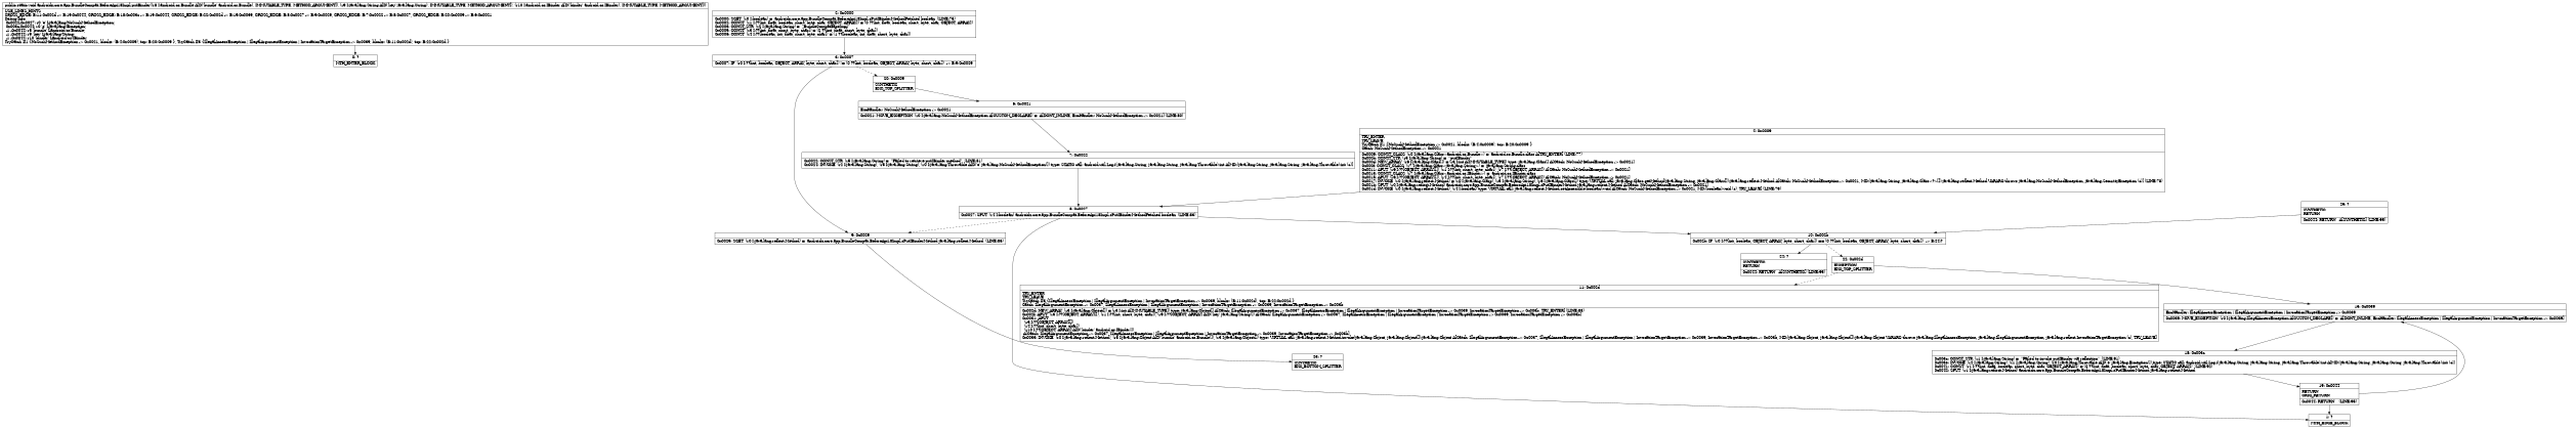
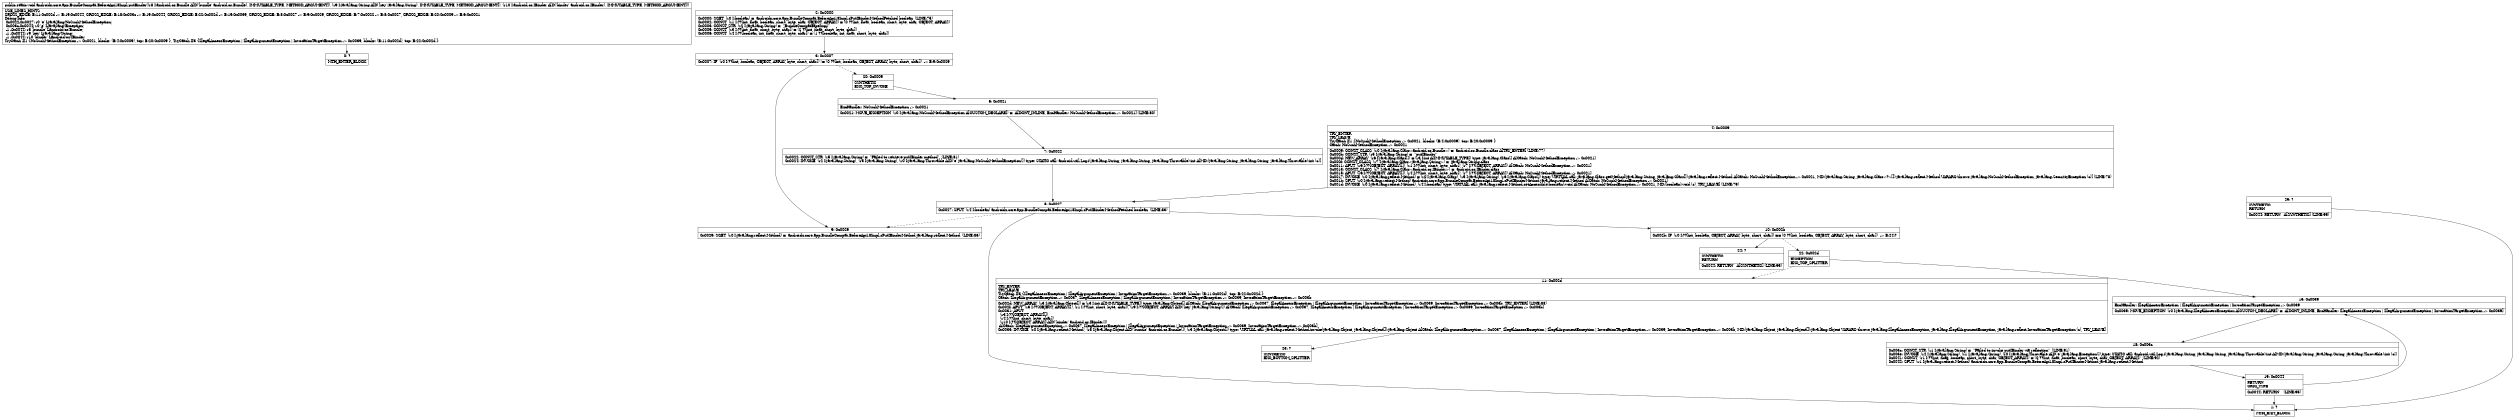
  digraph {
    node [shape=record]
    n1 [label="{0\:\ ?|MTH_ENTER_BLOCK\l}"]
    n2 [label="{2\:\ 0x0000|0x0000: SGET  (r0 I:boolean) =  androidx.core.app.BundleCompat.BeforeApi18Impl.sPutIBinderMethodFetched boolean  (LINE:75)\l0x0002: CONST  (r1 I:??[int, float, boolean, short, byte, char, OBJECT, ARRAY]) = (0 ??[int, float, boolean, short, byte, char, OBJECT, ARRAY]) \l0x0003: CONST_STR  (r2 I:java.lang.String) =  \"BundleCompatBaseImpl\" \l0x0005: CONST  (r3 I:??[int, float, short, byte, char]) = (2 ??[int, float, short, byte, char]) \l0x0006: CONST  (r4 I:??[boolean, int, float, short, byte, char]) = (1 ??[boolean, int, float, short, byte, char]) \l}"]
    n3 [label="{3\:\ 0x0007|0x0007: IF  (r0 I:??[int, boolean, OBJECT, ARRAY, byte, short, char]) != (0 ??[int, boolean, OBJECT, ARRAY, byte, short, char])  \-\> B:9:0x0029 \l}"]
    n4 [label="{9\:\ 0x0029|0x0029: SGET  (r0 I:java.lang.reflect.Method) =  androidx.core.app.BundleCompat.BeforeApi18Impl.sPutIBinderMethod java.lang.reflect.Method  (LINE:86)\l}"]
-   n5 [label="{20\:\ 0x0009|SYNTHETIC\lEXC_TOP_SPLITTER\l}"]
+   n5 [label="{20\:\ 0x0009|SYNTHETIC\lEXC_TOP_INVOKE\l}"]
    n6 [label="{6\:\ 0x0021|ExcHandler: NoSuchMethodException \-\> 0x0021\l|0x0021: MOVE_EXCEPTION  (r0 I:java.lang.NoSuchMethodException A[CUSTOM_DECLARE]) =  A[DONT_INLINE, ExcHandler: NoSuchMethodException \-\> 0x0021] (LINE:80)\l}"]
    n7 [label="{10\:\ 0x002b|0x002b: IF  (r0 I:??[int, boolean, OBJECT, ARRAY, byte, short, char]) == (0 ??[int, boolean, OBJECT, ARRAY, byte, short, char])  \-\> B:24:? \l}"]
    n8 [label="{22\:\ 0x002d|EXCEPTION\lEXC_TOP_SPLITTER\l}"]
    n9 [label="{24\:\ ?|SYNTHETIC\lRETURN\l|0x0044: RETURN   A[SYNTHETIC] (LINE:95)\l}"]
    n10 [label="{11\:\ 0x002d|TRY_ENTER\lTRY_LEAVE\lTryCatch #3 \{IllegalAccessException \| IllegalArgumentException \| InvocationTargetException \-\> 0x0039, blocks: (B:11:0x002d), top: B:22:0x002d \}\lCatch: IllegalArgumentException \-\> 0x0037, IllegalAccessException \| IllegalArgumentException \| InvocationTargetException \-\> 0x0039, InvocationTargetException \-\> 0x003b\l|0x002d: NEW_ARRAY  (r3 I:java.lang.Object[]) = (r3 I:int A[IMMUTABLE_TYPE]) type: java.lang.Object[] A[Catch: IllegalArgumentException \-\> 0x0037, IllegalAccessException \| IllegalArgumentException \| InvocationTargetException \-\> 0x0039, InvocationTargetException \-\> 0x003b, TRY_ENTER] (LINE:88)\l0x002f: APUT  (r3 I:??[OBJECT, ARRAY][]), (r1 I:??[int, short, byte, char]), (r9 I:??[OBJECT, ARRAY] A[D('key' java.lang.String)]) A[Catch: IllegalArgumentException \-\> 0x0037, IllegalAccessException \| IllegalArgumentException \| InvocationTargetException \-\> 0x0039, InvocationTargetException \-\> 0x003b]\l0x0031: APUT  \l  (r3 I:??[OBJECT, ARRAY][])\l  (r4 I:??[int, short, byte, char])\l  (r10 I:??[OBJECT, ARRAY] A[D('binder' android.os.IBinder)])\l A[Catch: IllegalArgumentException \-\> 0x0037, IllegalAccessException \| IllegalArgumentException \| InvocationTargetException \-\> 0x0039, InvocationTargetException \-\> 0x003b]\l0x0033: INVOKE  (r0 I:java.lang.reflect.Method), (r8 I:java.lang.Object A[D('bundle' android.os.Bundle)]), (r3 I:java.lang.Object[]) type: VIRTUAL call: java.lang.reflect.Method.invoke(java.lang.Object, java.lang.Object[]):java.lang.Object A[Catch: IllegalArgumentException \-\> 0x0037, IllegalAccessException \| IllegalArgumentException \| InvocationTargetException \-\> 0x0039, InvocationTargetException \-\> 0x003b, MD:(java.lang.Object, java.lang.Object[]):java.lang.Object VARARG throws java.lang.IllegalAccessException, java.lang.IllegalArgumentException, java.lang.reflect.InvocationTargetException (c), TRY_LEAVE]\l}"]
    n11 [label="{15\:\ 0x0039|ExcHandler: IllegalAccessException \| IllegalArgumentException \| InvocationTargetException \-\> 0x0039\l|0x0039: MOVE_EXCEPTION  (r0 I:java.lang.IllegalAccessException A[CUSTOM_DECLARE]) =  A[DONT_INLINE, ExcHandler: IllegalAccessException \| IllegalArgumentException \| InvocationTargetException \-\> 0x0039]\l}"]
    n12 [label="{23\:\ ?|SYNTHETIC\lEXC_BOTTOM_SPLITTER\l}"]
    n13 [label="{18\:\ 0x003c|0x003c: CONST_STR  (r1 I:java.lang.String) =  \"Failed to invoke putIBinder via reflection\"  (LINE:91)\l0x003e: INVOKE  (r2 I:java.lang.String), (r1 I:java.lang.String), (r0 I:java.lang.Throwable A[D('e' java.lang.Exception)]) type: STATIC call: android.util.Log.i(java.lang.String, java.lang.String, java.lang.Throwable):int A[MD:(java.lang.String, java.lang.String, java.lang.Throwable):int (c)]\l0x0041: CONST  (r1 I:??[int, float, boolean, short, byte, char, OBJECT, ARRAY]) = (0 ??[int, float, boolean, short, byte, char, OBJECT, ARRAY])  (LINE:92)\l0x0042: SPUT  (r1 I:java.lang.reflect.Method) androidx.core.app.BundleCompat.BeforeApi18Impl.sPutIBinderMethod java.lang.reflect.Method \l}"]
    n14 [label="{25\:\ ?|SYNTHETIC\lRETURN\l|0x0044: RETURN   A[SYNTHETIC] (LINE:95)\l}"]
-   n15 [label="{1\:\ ?|MTH_EDGE_BLOCK\l}"]
-   n16 [label="{19\:\ 0x0044|RETURN\lORIG_RETURN\l|0x0044: RETURN    (LINE:95)\l}"]
+   n15 [label="{1\:\ ?|MTH_EXIT_BLOCK\l}"]
+   n16 [label="{19\:\ 0x0044|RETURN\lORIG_TYPE\l|0x0044: RETURN    (LINE:95)\l}"]
    n17 [label="{4\:\ 0x0009|TRY_ENTER\lTRY_LEAVE\lTryCatch #1 \{NoSuchMethodException \-\> 0x0021, blocks: (B:4:0x0009), top: B:20:0x0009 \}\lCatch: NoSuchMethodException \-\> 0x0021\l|0x0009: CONST_CLASS  (r0 I:java.lang.Class\<android.os.Bundle\>) =  android.os.Bundle.class A[TRY_ENTER] (LINE:77)\l0x000b: CONST_STR  (r5 I:java.lang.String) =  \"putIBinder\" \l0x000d: NEW_ARRAY  (r6 I:java.lang.Class[]) = (r3 I:int A[IMMUTABLE_TYPE]) type: java.lang.Class[] A[Catch: NoSuchMethodException \-\> 0x0021]\l0x000f: CONST_CLASS  (r7 I:java.lang.Class\<java.lang.String\>) =  java.lang.String.class \l0x0011: APUT  (r6 I:??[OBJECT, ARRAY][]), (r1 I:??[int, short, byte, char]), (r7 I:??[OBJECT, ARRAY]) A[Catch: NoSuchMethodException \-\> 0x0021]\l0x0013: CONST_CLASS  (r7 I:java.lang.Class\<android.os.IBinder\>) =  android.os.IBinder.class \l0x0015: APUT  (r6 I:??[OBJECT, ARRAY][]), (r4 I:??[int, short, byte, char]), (r7 I:??[OBJECT, ARRAY]) A[Catch: NoSuchMethodException \-\> 0x0021]\l0x0017: INVOKE  (r0 I:java.lang.reflect.Method) = (r0 I:java.lang.Class), (r5 I:java.lang.String), (r6 I:java.lang.Class[]) type: VIRTUAL call: java.lang.Class.getMethod(java.lang.String, java.lang.Class[]):java.lang.reflect.Method A[Catch: NoSuchMethodException \-\> 0x0021, MD:(java.lang.String, java.lang.Class\<?\>[]):java.lang.reflect.Method VARARG throws java.lang.NoSuchMethodException, java.lang.SecurityException (c)] (LINE:78)\l0x001b: SPUT  (r0 I:java.lang.reflect.Method) androidx.core.app.BundleCompat.BeforeApi18Impl.sPutIBinderMethod java.lang.reflect.Method A[Catch: NoSuchMethodException \-\> 0x0021]\l0x001d: INVOKE  (r0 I:java.lang.reflect.Method), (r4 I:boolean) type: VIRTUAL call: java.lang.reflect.Method.setAccessible(boolean):void A[Catch: NoSuchMethodException \-\> 0x0021, MD:(boolean):void (s), TRY_LEAVE] (LINE:79)\l}"]
    n18 [label="{8\:\ 0x0027|0x0027: SPUT  (r4 I:boolean) androidx.core.app.BundleCompat.BeforeApi18Impl.sPutIBinderMethodFetched boolean  (LINE:83)\l}"]
    n19 [label="{7\:\ 0x0022|0x0022: CONST_STR  (r5 I:java.lang.String) =  \"Failed to retrieve putIBinder method\"  (LINE:81)\l0x0024: INVOKE  (r2 I:java.lang.String), (r5 I:java.lang.String), (r0 I:java.lang.Throwable A[D('e' java.lang.NoSuchMethodException)]) type: STATIC call: android.util.Log.i(java.lang.String, java.lang.String, java.lang.Throwable):int A[MD:(java.lang.String, java.lang.String, java.lang.Throwable):int (c)]\l}"]
    n20 [label="{public static void androidx.core.app.BundleCompat.BeforeApi18Impl.putBinder((r8 I:android.os.Bundle A[D('bundle' android.os.Bundle), IMMUTABLE_TYPE, METHOD_ARGUMENT]), (r9 I:java.lang.String A[D('key' java.lang.String), IMMUTABLE_TYPE, METHOD_ARGUMENT]), (r10 I:android.os.IBinder A[D('binder' android.os.IBinder), IMMUTABLE_TYPE, METHOD_ARGUMENT]))  | USE_LINES_HINTS\lCROSS_EDGE: B:11:0x002d \-\> B:19:0x0044, CROSS_EDGE: B:18:0x003c \-\> B:19:0x0044, CROSS_EDGE: B:22:0x002d \-\> B:15:0x0039, CROSS_EDGE: B:8:0x0027 \-\> B:9:0x0029, CROSS_EDGE: B:7:0x0022 \-\> B:8:0x0027, CROSS_EDGE: B:20:0x0009 \-\> B:6:0x0021\lDebug Info:\l  0x0022\-0x0027: r0 'e' Ljava\/lang\/NoSuchMethodException;\l  0x003c\-0x0044: r0 'e' Ljava\/lang\/Exception;\l  \-1 \-0x0044: r8 'bundle' Landroid\/os\/Bundle;\l  \-1 \-0x0044: r9 'key' Ljava\/lang\/String;\l  \-1 \-0x0044: r10 'binder' Landroid\/os\/IBinder;\lTryCatch #1 \{NoSuchMethodException \-\> 0x0021, blocks: (B:4:0x0009), top: B:20:0x0009 \}, TryCatch #3 \{IllegalAccessException \| IllegalArgumentException \| InvocationTargetException \-\> 0x0039, blocks: (B:11:0x002d), top: B:22:0x002d \}\l}"]
    n2 -> n3
    n3 -> n4
    n3 -> n5 [style=dashed]
    n5 -> n6
    n6 -> n19
    n7 -> n8 [style=dashed]
    n7 -> n9
    n8 -> n10 [style=dashed]
    n8 -> n11
-   n4 -> n12
+   n10 -> n12
    n11 -> n13
    n13 -> n16
-   n14 -> n7
+   n14 -> n15
    n16 -> n11
    n16 -> n15
    n17 -> n18
    n18 -> n4 [style=dashed]
    n18 -> n7
    n18 -> n15
    n19 -> n18
    n20 -> n1
  }
